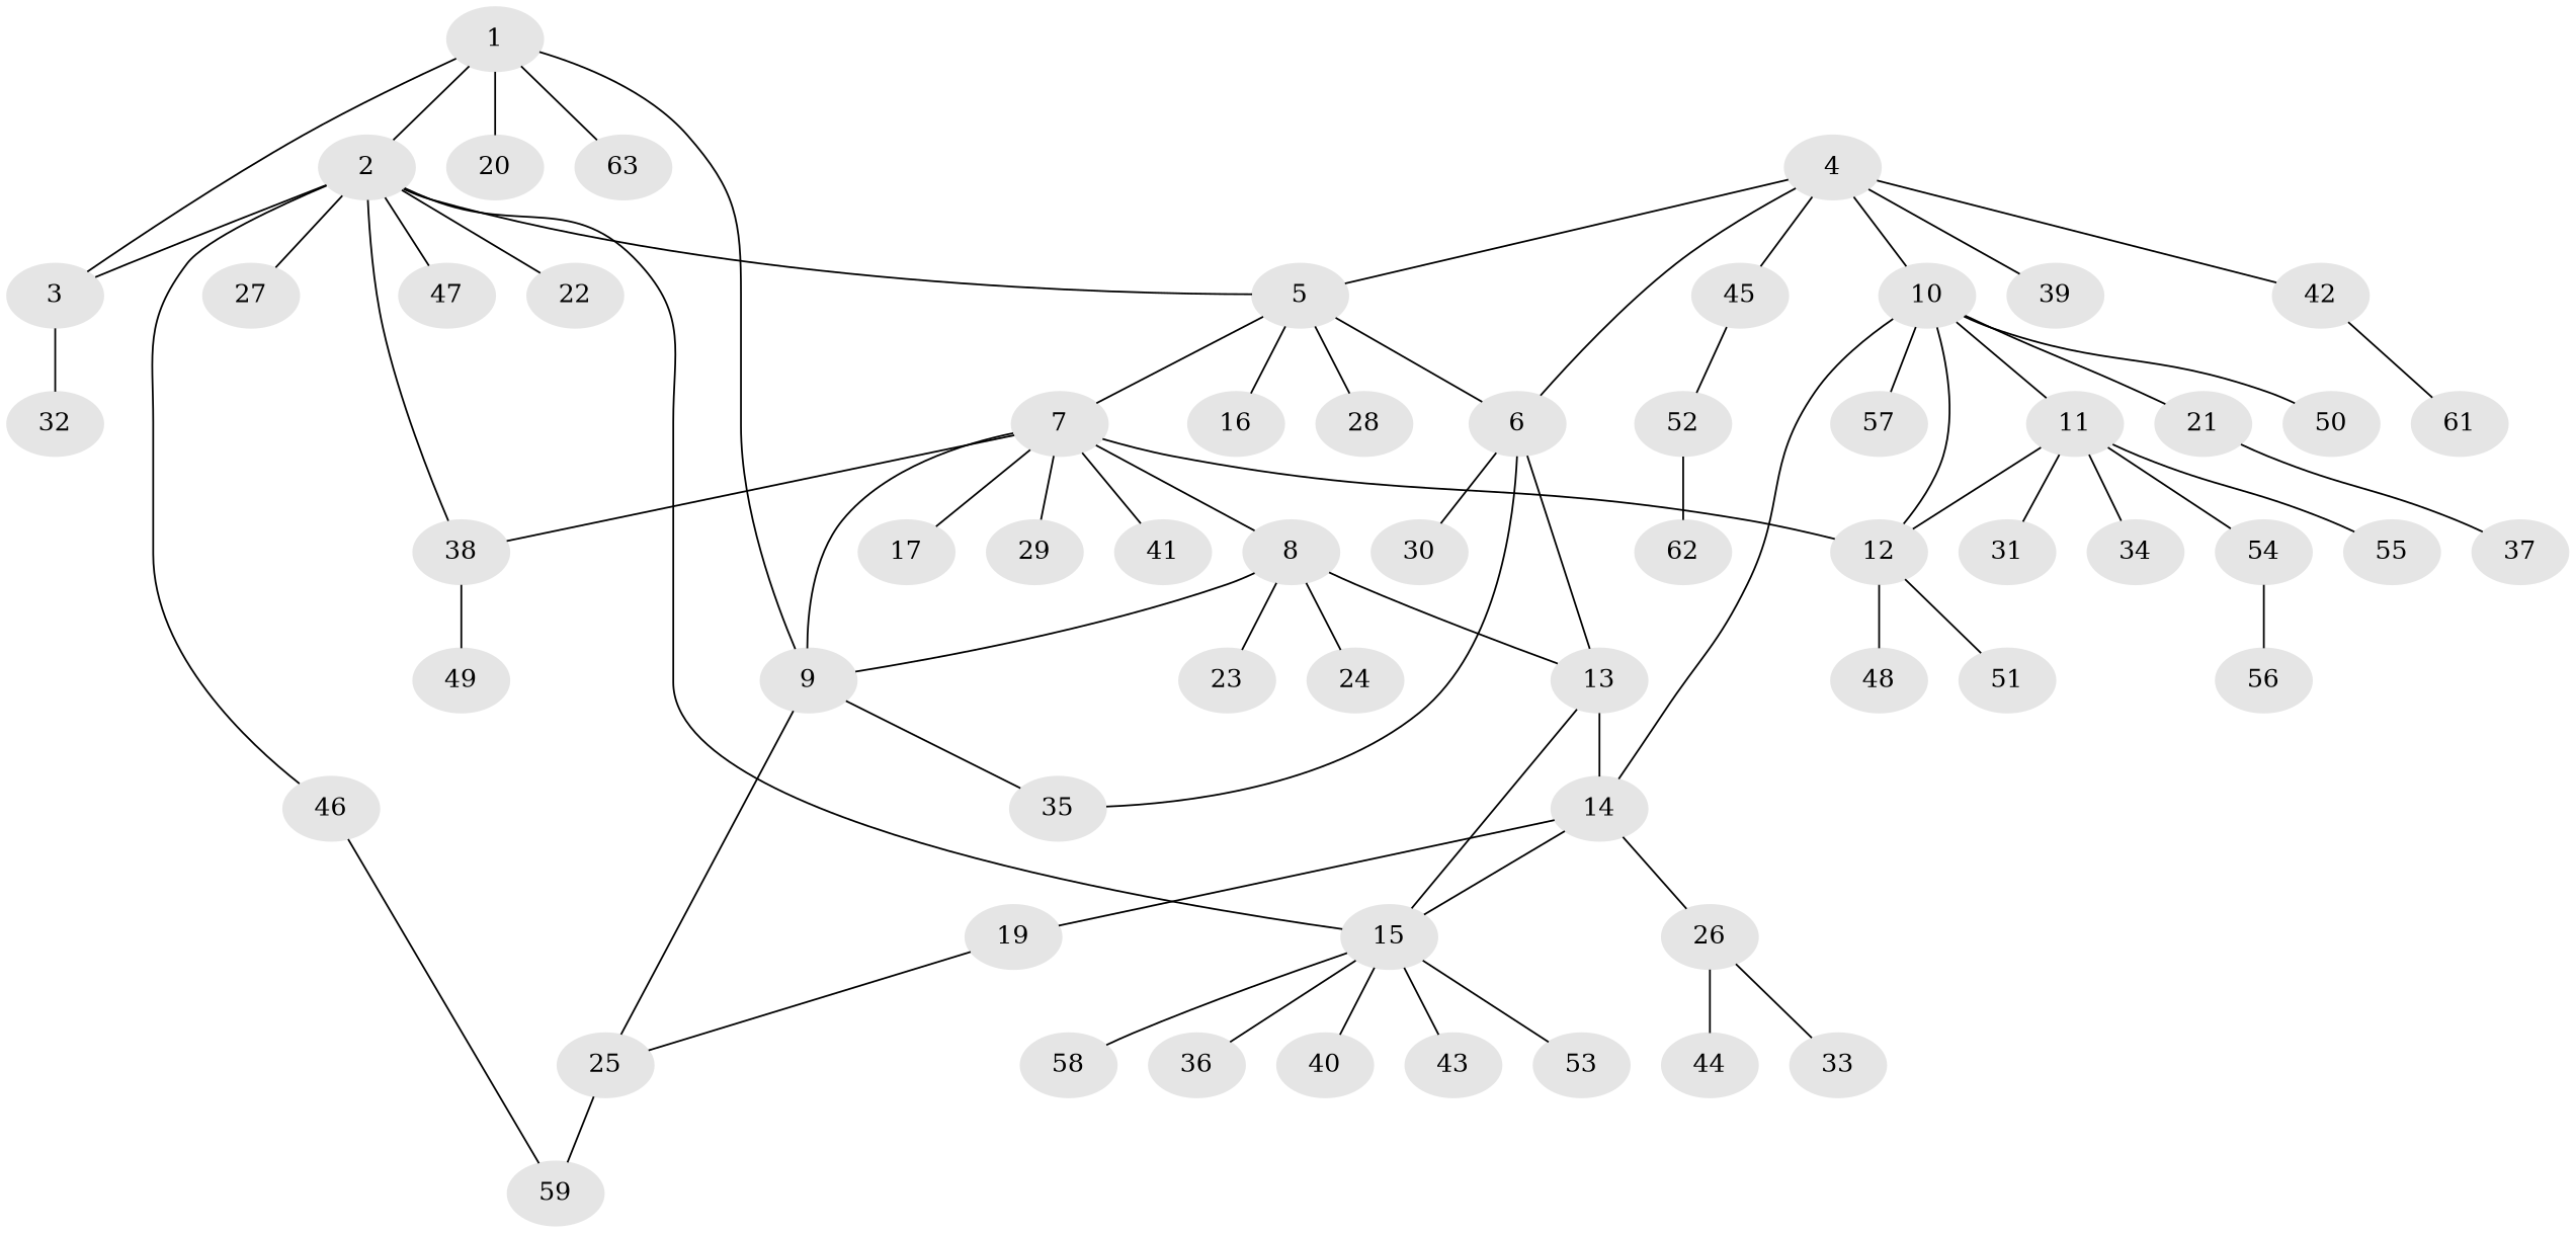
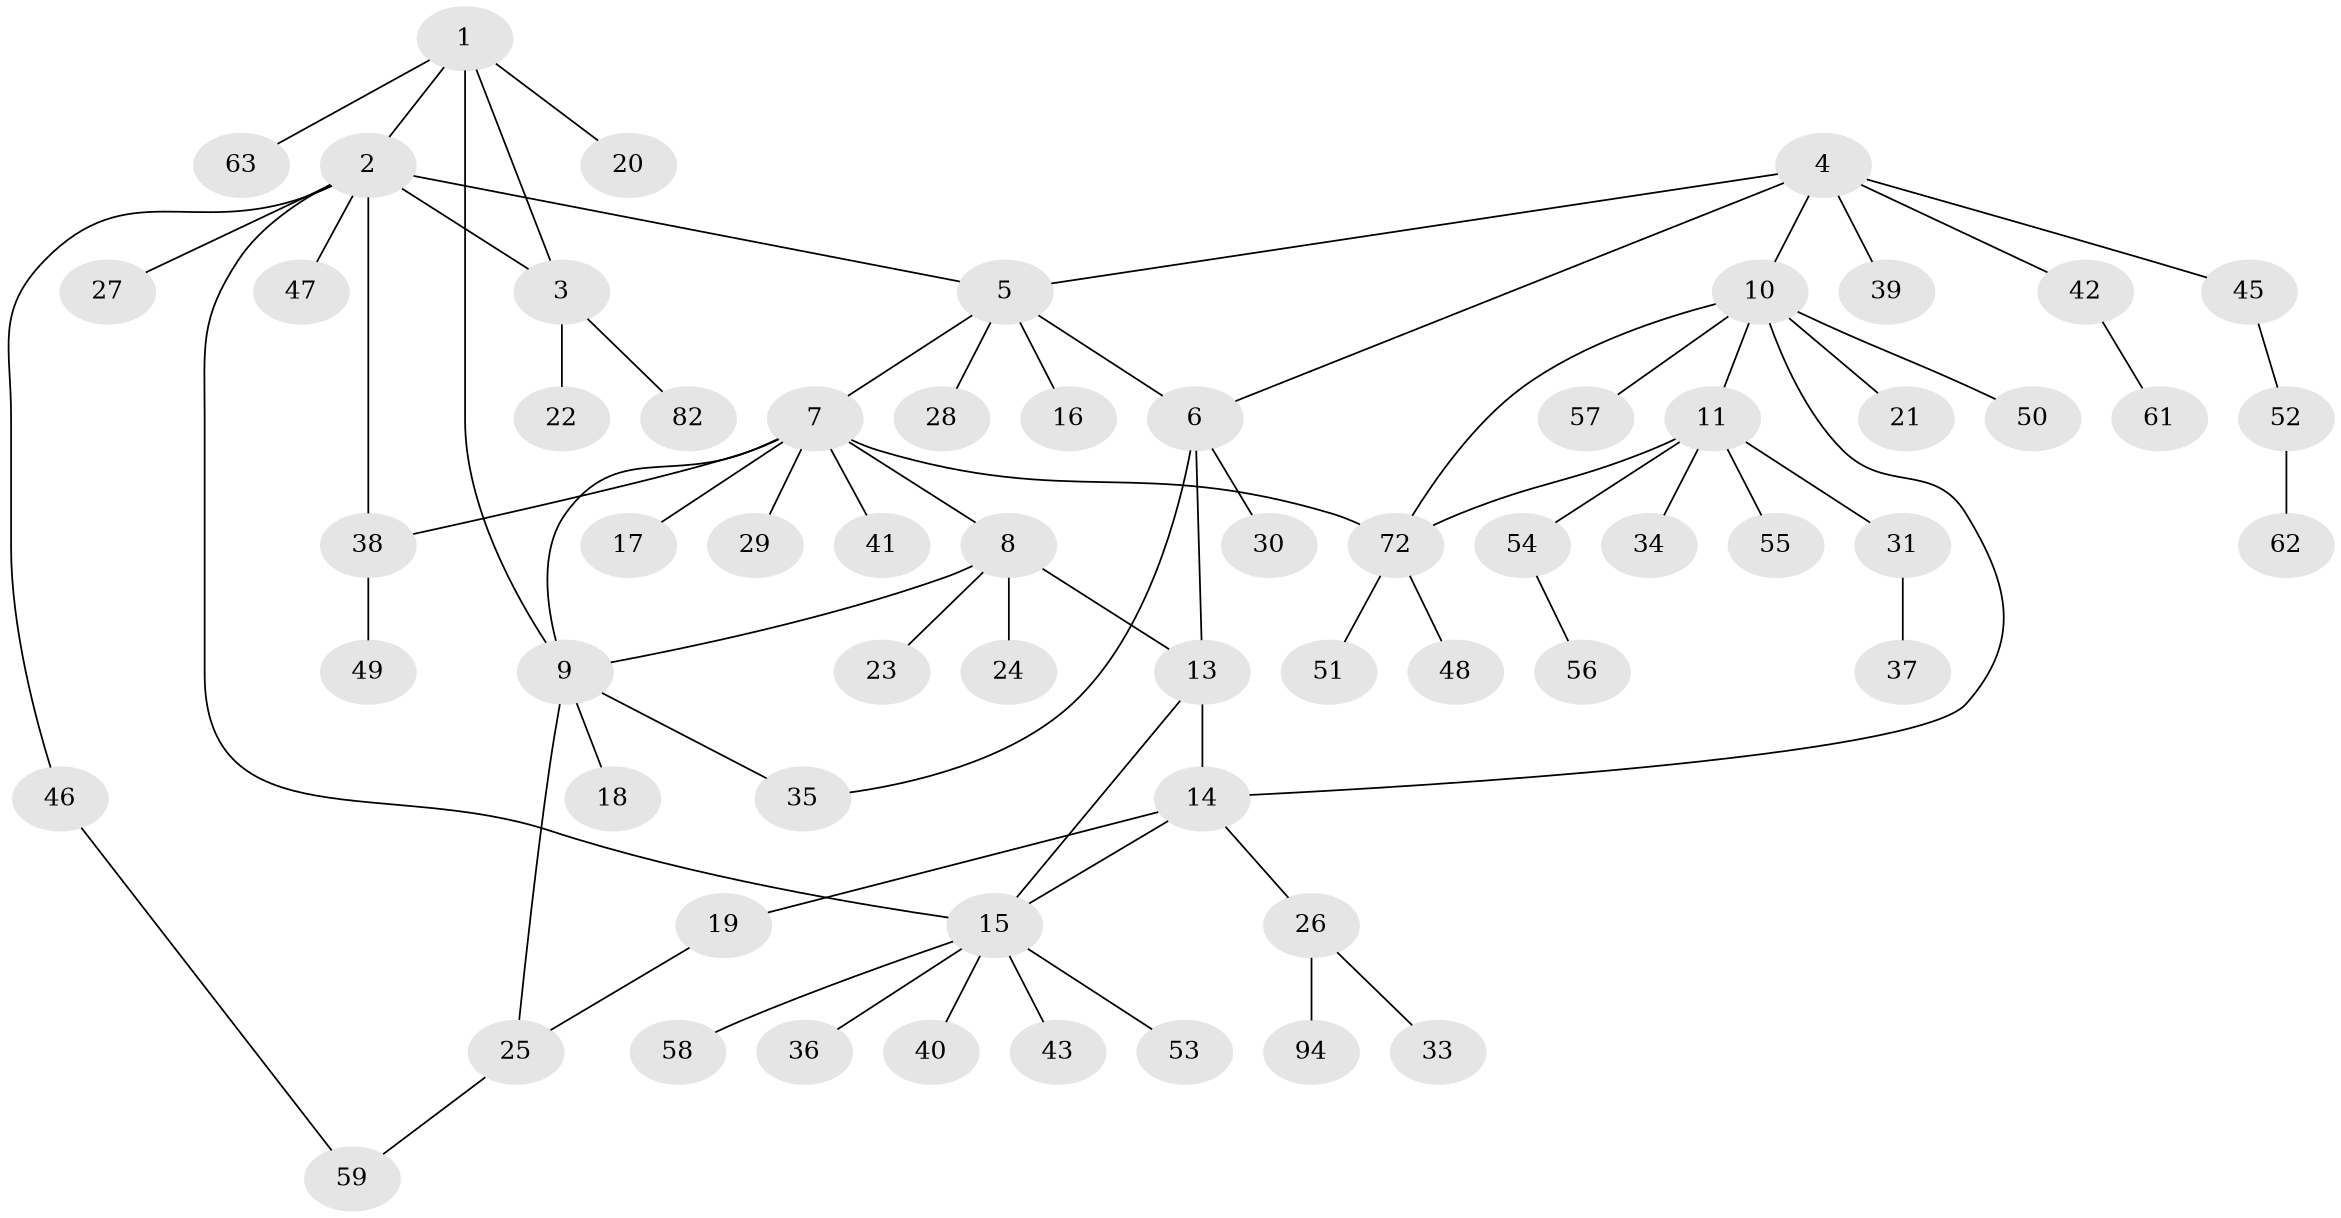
  graph {
    node [color=gray90 style=filled]
    1
    2
    3
    9
    20
    63
    5
    15
    27
    38
    46
    47
    22
-   32
+   32 [label=82]
    35
+   18
    25
    6
    7
    16
    28
-   12
+   12 [label=72]
    48
    51
    36
    40
    43
    53
    58
    49
    59
    4
    10
    39
    42
    45
    13
    30
    11
    14
    21
    50
    57
    61
    52
    8
    17
    29
    41
    23
    24
    31
    34
    54
    55
    19
    26
    37
    56
    33
-   44
+   44 [label=94]
    62
    1 -- 2
    1 -- 3
    1 -- 9
    1 -- 20
    1 -- 63
    2 -- 3
    2 -- 5
    2 -- 15
    2 -- 27
    2 -- 38
    2 -- 46
    2 -- 47
-   2 -- 22
+   3 -- 22
    3 -- 32
    9 -- 35
+   9 -- 18
    9 -- 25
    5 -- 6
    5 -- 7
    5 -- 16
    5 -- 28
    15 -- 36
    15 -- 40
    15 -- 43
    15 -- 53
    15 -- 58
    38 -- 49
    46 -- 59
    25 -- 59
    6 -- 35
    6 -- 13
    6 -- 30
    7 -- 9
    7 -- 38
    7 -- 12
    7 -- 8
    7 -- 17
    7 -- 29
    7 -- 41
    12 -- 48
    12 -- 51
    4 -- 5
    4 -- 6
    4 -- 10
    4 -- 39
    4 -- 42
    4 -- 45
    10 -- 12
    10 -- 11
    10 -- 14
    10 -- 21
    10 -- 50
    10 -- 57
    42 -- 61
    45 -- 52
    13 -- 15
    13 -- 14
    11 -- 12
    11 -- 31
    11 -- 34
    11 -- 54
    11 -- 55
    14 -- 15
    14 -- 19
    14 -- 26
    52 -- 62
    8 -- 9
    8 -- 13
    8 -- 23
    8 -- 24
-   21 -- 37
+   31 -- 37
    54 -- 56
    19 -- 25
    26 -- 33
    26 -- 44
  }
